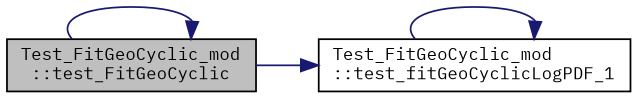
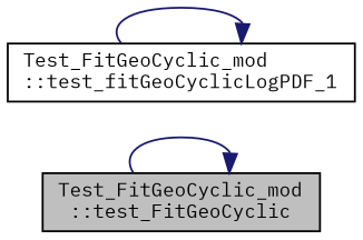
  digraph {
    rankdir=LR
    fontname="IBM Plex Mono"
    node [color=black fontname="IBM Plex Mono" fontsize=10 shape=record style=filled]
    edge [color=midnightblue fontname="IBM Plex Mono" fontsize=10 labelfontname=Helvetica labelfontsize=10 style=solid]
    n1 [fillcolor=grey75 fontcolor=black height=0.2 label="Test_FitGeoCyclic_mod\l::test_FitGeoCyclic" width=0.4]
    n2 [fillcolor=white height=0.2 label="Test_FitGeoCyclic_mod\l::test_fitGeoCyclicLogPDF_1" width=0.4]
    n1 -> n1
-   n1 -> n2
    n2 -> n2
  }
